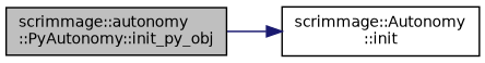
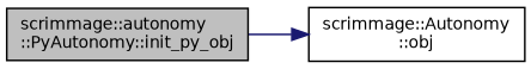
  digraph {
    rankdir=LR
    node [color=black fontname=Helvetica fontsize=10 shape=record style=filled]
    n1 [fillcolor=grey75 fontcolor=black height=0.2 label="scrimmage::autonomy\l::PyAutonomy::init_py_obj" width=0.4]
-   n2 [fillcolor=white height=0.2 label="scrimmage::Autonomy\l::init" width=0.4]
+   n2 [fillcolor=white height=0.2 label="scrimmage::Autonomy\l::obj" width=0.4]
    n1 -> n2 [color=midnightblue fontname=Helvetica fontsize=10 labelfontname=Helvetica labelfontsize=10 style=solid]
  }
